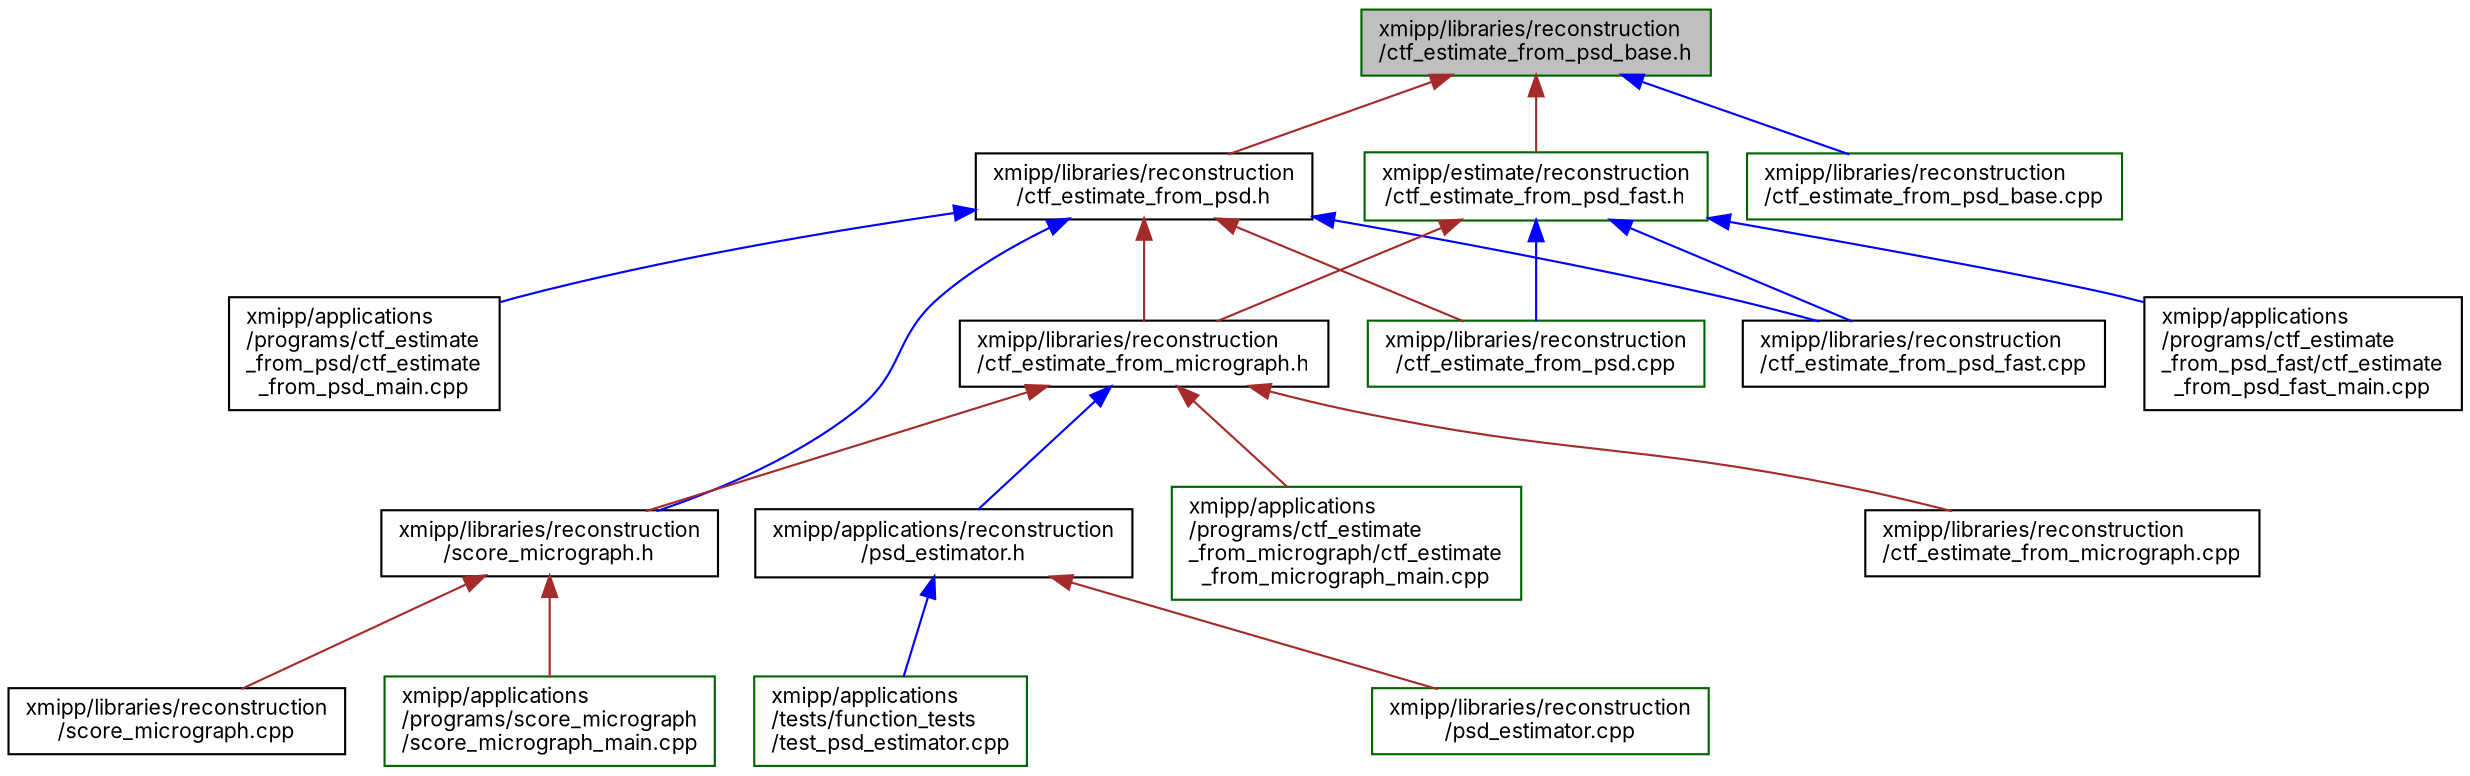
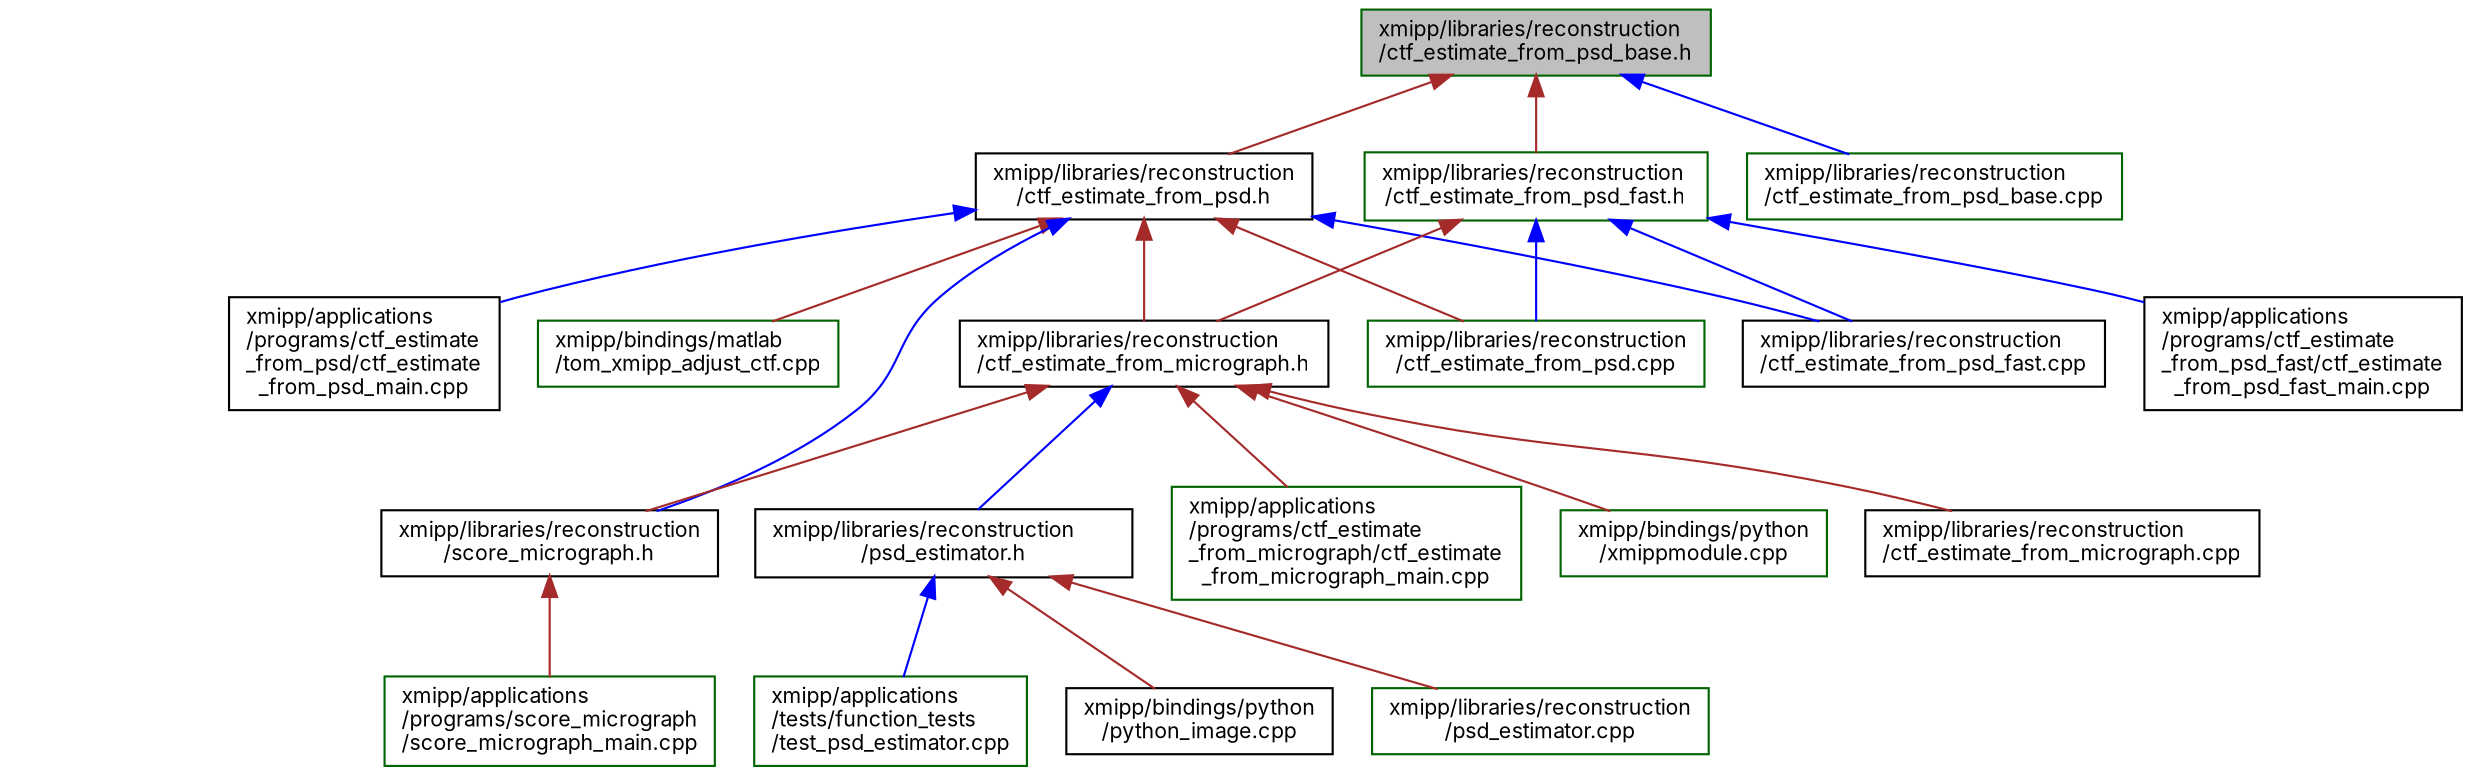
  digraph {
    fontname=Inter
    node [color=darkgreen fillcolor=white fontname=Inter fontsize=10 shape=record style=filled]
    edge [color=brown dir=back fontname=Inter fontsize=10 labelfontname=Helvetica labelfontsize=10 style=solid]
    n1 [fillcolor=grey75 fontcolor=black height=0.2 label="xmipp/libraries/reconstruction\l/ctf_estimate_from_psd_base.h" width=0.4]
    n2 [color=black height=0.2 label="xmipp/libraries/reconstruction\l/ctf_estimate_from_psd.h" width=0.4]
-   n3 [height=0.2 label="xmipp/estimate/reconstruction\l/ctf_estimate_from_psd_fast.h" width=0.4]
+   n3 [height=0.2 label="xmipp/libraries/reconstruction\l/ctf_estimate_from_psd_fast.h" width=0.4]
    n4 [height=0.2 label="xmipp/libraries/reconstruction\l/ctf_estimate_from_psd_base.cpp" width=0.4]
    n5 [color=black height=0.2 label="xmipp/applications\l/programs/ctf_estimate\l_from_psd/ctf_estimate\l_from_psd_main.cpp" width=0.4]
+   n6 [height=0.2 label="xmipp/bindings/matlab\l/tom_xmipp_adjust_ctf.cpp" width=0.4]
    n7 [color=black height=0.2 label="xmipp/libraries/reconstruction\l/ctf_estimate_from_micrograph.h" width=0.4]
    n8 [color=black height=0.2 label="xmipp/libraries/reconstruction\l/score_micrograph.h" width=0.4]
    n9 [height=0.2 label="xmipp/libraries/reconstruction\l/ctf_estimate_from_psd.cpp" width=0.4]
    n10 [color=black height=0.2 label="xmipp/libraries/reconstruction\l/ctf_estimate_from_psd_fast.cpp" width=0.4]
    n11 [color=black height=0.2 label="xmipp/applications\l/programs/ctf_estimate\l_from_psd_fast/ctf_estimate\l_from_psd_fast_main.cpp" width=0.4]
    n12 [height=0.2 label="xmipp/applications\l/programs/ctf_estimate\l_from_micrograph/ctf_estimate\l_from_micrograph_main.cpp" width=0.4]
+   n13 [height=0.2 label="xmipp/bindings/python\l/xmippmodule.cpp" width=0.4]
    n14 [color=black height=0.2 label="xmipp/libraries/reconstruction\l/ctf_estimate_from_micrograph.cpp" width=0.4]
-   n15 [color=black height=0.2 label="xmipp/applications/reconstruction\l/psd_estimator.h" width=0.4]
+   n15 [color=black height=0.2 label="xmipp/libraries/reconstruction\l/psd_estimator.h" width=0.4]
    n16 [height=0.2 label="xmipp/applications\l/programs/score_micrograph\l/score_micrograph_main.cpp" width=0.4]
-   n17 [color=black height=0.2 label="xmipp/libraries/reconstruction\l/score_micrograph.cpp" width=0.4]
    n18 [height=0.2 label="xmipp/applications\l/tests/function_tests\l/test_psd_estimator.cpp" width=0.4]
+   n19 [color=black height=0.2 label="xmipp/bindings/python\l/python_image.cpp" width=0.4]
    n20 [height=0.2 label="xmipp/libraries/reconstruction\l/psd_estimator.cpp" width=0.4]
    n1 -> n2
    n1 -> n3
    n1 -> n4 [color=blue]
    n2 -> n5 [color=blue]
+   n2 -> n6
    n2 -> n7
    n2 -> n8 [color=blue]
    n2 -> n9
    n2 -> n10 [color=blue]
    n3 -> n7
    n3 -> n9 [color=blue]
    n3 -> n10 [color=blue]
    n3 -> n11 [color=blue]
    n7 -> n8
    n7 -> n12
+   n7 -> n13
    n7 -> n14
    n7 -> n15 [color=blue]
    n8 -> n16
-   n8 -> n17
    n15 -> n18 [color=blue]
+   n15 -> n19
    n15 -> n20
  }
